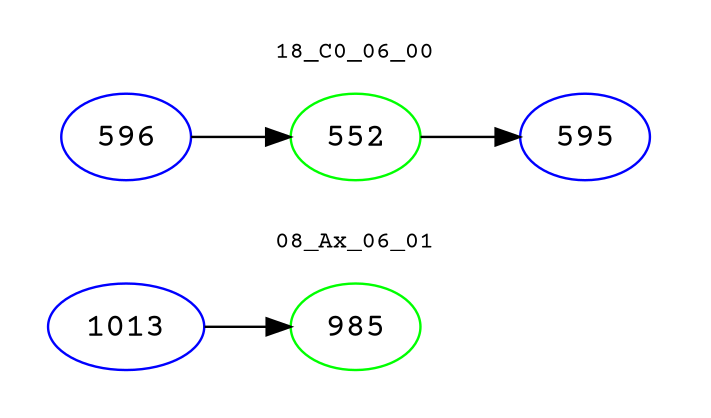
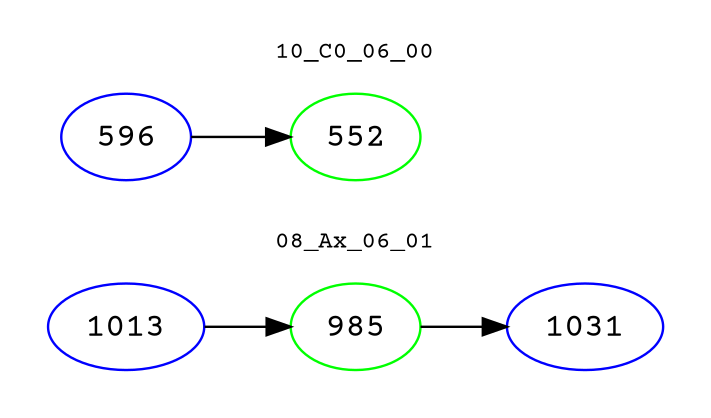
  digraph {
    fontname="Courier Prime"
    rankdir=LR
    node [color=blue fontname="Courier Prime"]
    edge [color=black fontname="Courier Prime"]
    n1 [label=1013]
    n2 [color=green label=985]
+   n3 [label=1031]
    n4 [label=596]
    n5 [color=green label=552]
-   n6 [label=595]
    subgraph cluster_1 {
      color=white
      fontsize=10
      label="08_Ax_06_01"
      n1
      n2
+     n3
    }
    subgraph cluster_2 {
      color=white
      fontsize=10
-     label="18_C0_06_00"
+     label="10_C0_06_00"
      n4
      n5
-     n6
    }
    n1 -> n2
+   n2 -> n3
    n4 -> n5
-   n5 -> n6
  }
